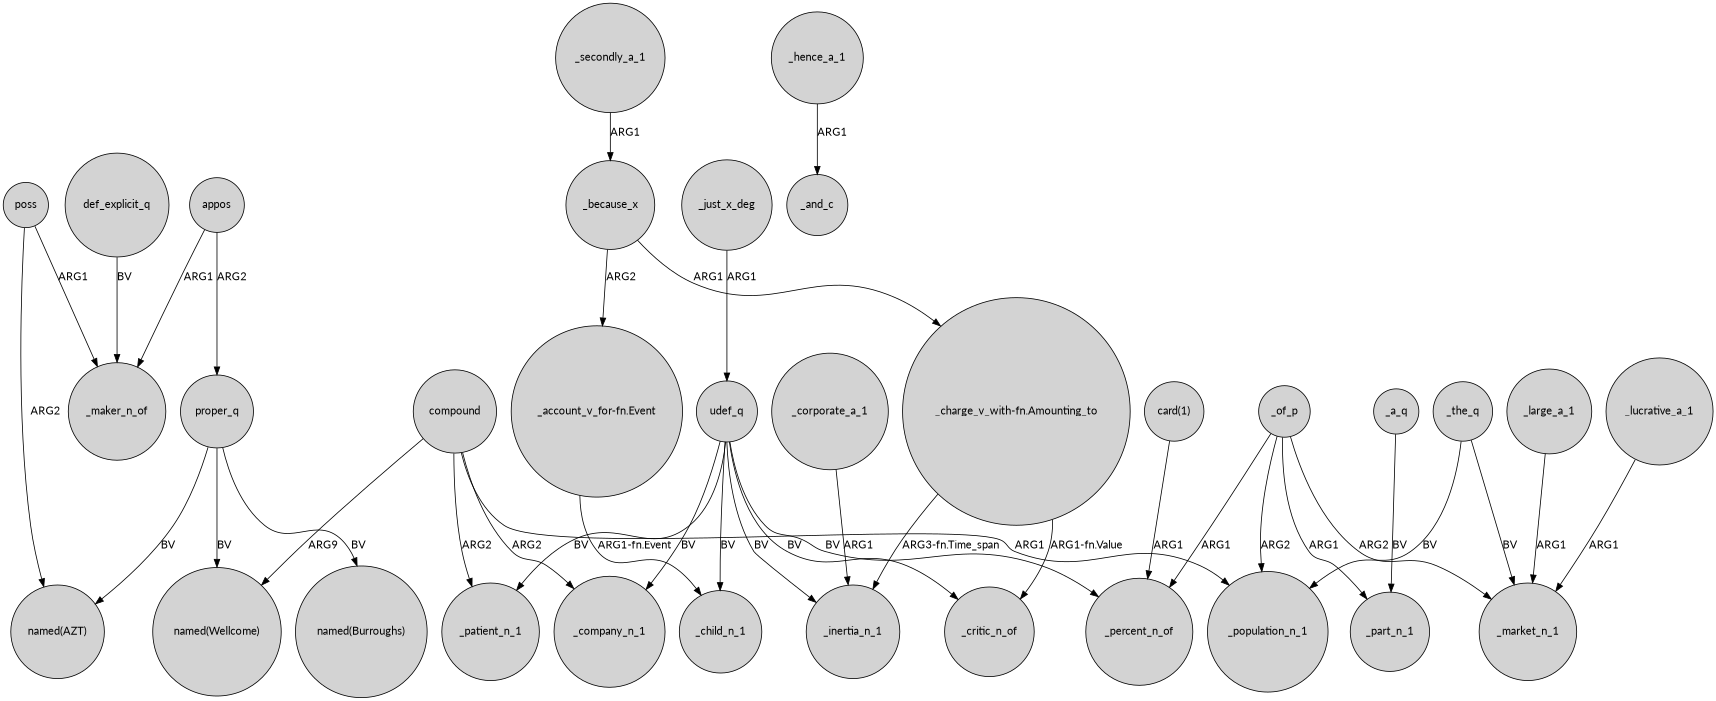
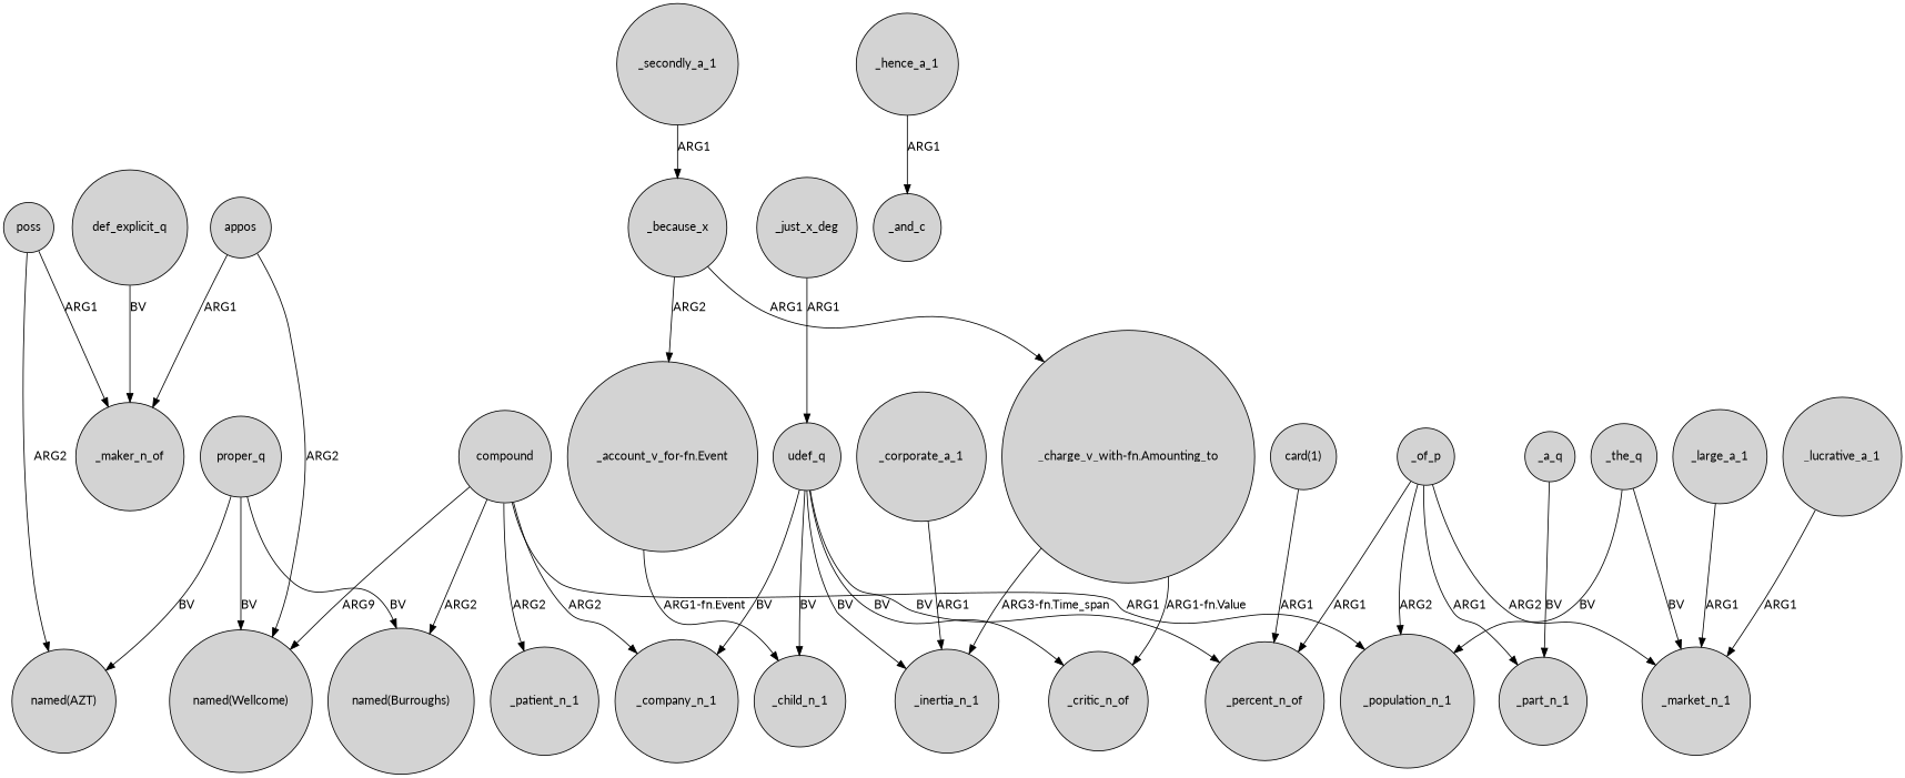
  digraph {
    fontname=Lato
    node [fontname=Lato shape=circle style=filled]
    edge [fontname=Lato]
    poss
    "named(AZT)"
    _maker_n_of
    appos
    "named(Wellcome)"
    _the_q
    _population_n_1
    _market_n_1
    "_charge_v_with-fn.Amounting_to"
    _inertia_n_1
    _critic_n_of
    udef_q
    _patient_n_1
    _company_n_1
    _percent_n_of
    _child_n_1
    _a_q
    _part_n_1
    compound
    "named(Burroughs)"
    _because_x
    "_account_v_for-fn.Event"
    proper_q
    _of_p
    _corporate_a_1
    _large_a_1
    _hence_a_1
    _and_c
    _secondly_a_1
    "card(1)"
    def_explicit_q
    _lucrative_a_1
    _just_x_deg
    poss -> "named(AZT)" [label=ARG2]
    poss -> _maker_n_of [label=ARG1]
    appos -> _maker_n_of [label=ARG1]
-   appos -> proper_q [label=ARG2]
+   appos -> "named(Wellcome)" [label=ARG2]
    _the_q -> _population_n_1 [label=BV]
    _the_q -> _market_n_1 [label=BV]
    "_charge_v_with-fn.Amounting_to" -> _inertia_n_1 [label="ARG3-fn.Time_span"]
    "_charge_v_with-fn.Amounting_to" -> _critic_n_of [label="ARG1-fn.Value"]
    udef_q -> _inertia_n_1 [label=BV]
    udef_q -> _critic_n_of [label=BV]
-   udef_q -> _patient_n_1 [label=BV]
    udef_q -> _company_n_1 [label=BV]
    udef_q -> _percent_n_of [label=BV]
    udef_q -> _child_n_1 [label=BV]
    _a_q -> _part_n_1 [label=BV]
    compound -> "named(Wellcome)" [label=ARG9]
    compound -> _population_n_1 [label=ARG1]
    compound -> _patient_n_1 [label=ARG2]
    compound -> _company_n_1 [label=ARG2]
+   compound -> "named(Burroughs)" [label=ARG2]
    _because_x -> "_charge_v_with-fn.Amounting_to" [label=ARG1]
    _because_x -> "_account_v_for-fn.Event" [label=ARG2]
    "_account_v_for-fn.Event" -> _child_n_1 [label="ARG1-fn.Event"]
    proper_q -> "named(AZT)" [label=BV]
    proper_q -> "named(Wellcome)" [label=BV]
    proper_q -> "named(Burroughs)" [label=BV]
    _of_p -> _population_n_1 [label=ARG2]
    _of_p -> _market_n_1 [label=ARG2]
    _of_p -> _percent_n_of [label=ARG1]
    _of_p -> _part_n_1 [label=ARG1]
    _corporate_a_1 -> _inertia_n_1 [label=ARG1]
    _large_a_1 -> _market_n_1 [label=ARG1]
    _hence_a_1 -> _and_c [label=ARG1]
    _secondly_a_1 -> _because_x [label=ARG1]
    "card(1)" -> _percent_n_of [label=ARG1]
    def_explicit_q -> _maker_n_of [label=BV]
    _lucrative_a_1 -> _market_n_1 [label=ARG1]
    _just_x_deg -> udef_q [label=ARG1]
  }
